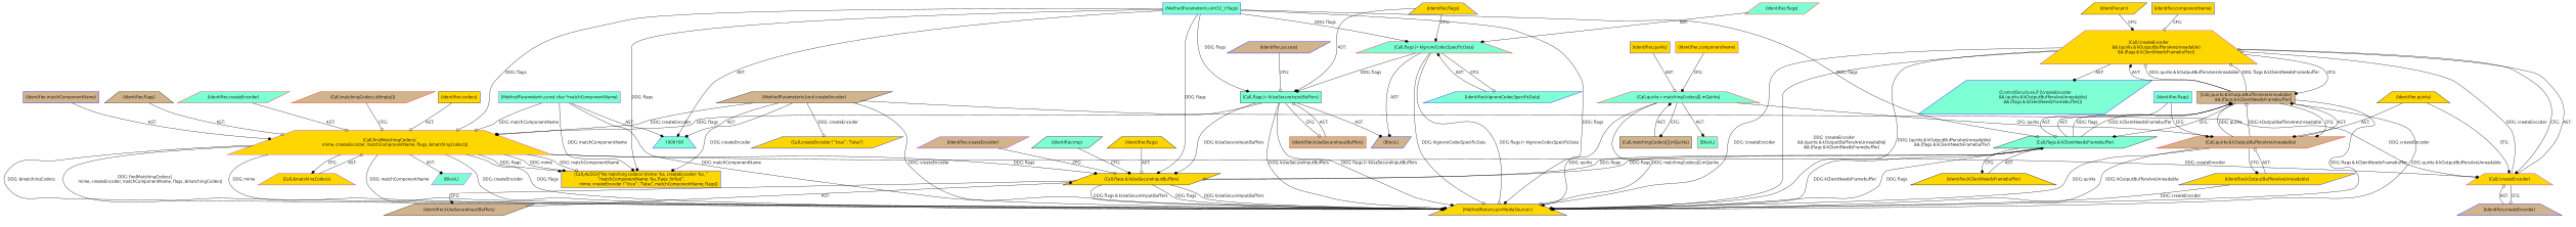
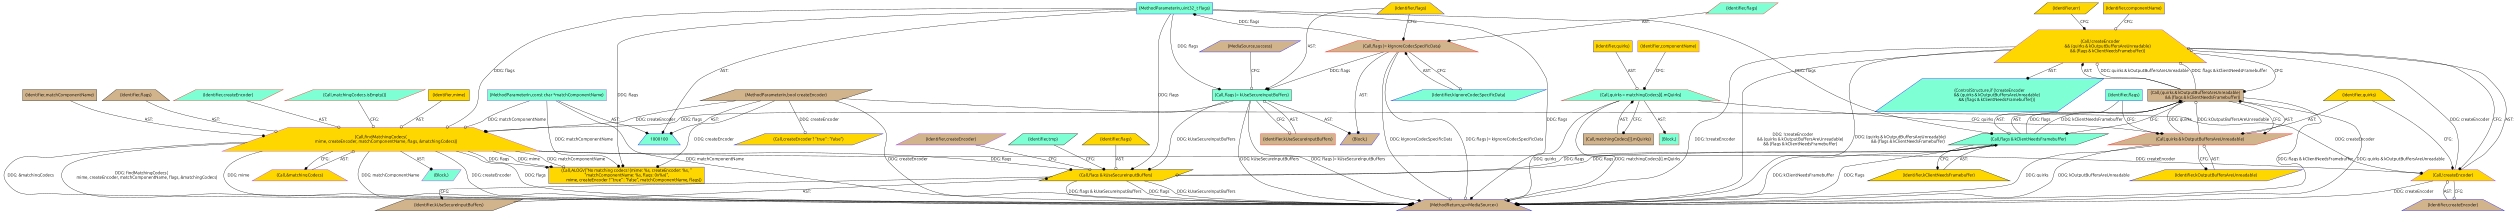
  digraph {
    fontname=Ubuntu
    node [color=black fillcolor=gold fontname=Ubuntu shape=parallelogram style=filled]
    edge [arrowhead=odot fontname=Ubuntu]
    n1 [color=purple label="(Call,!createEncoder\n                && (quirks & kOutputBuffersAreUnreadable)\n                && (flags & kClientNeedsFramebuffer))" shape=trapezium]
    n2 [color=purple label="(Call,!createEncoder)" shape=trapezium]
    n3 [fillcolor=tan label="(Call,(quirks & kOutputBuffersAreUnreadable)\n                && (flags & kClientNeedsFramebuffer))" shape=box]
    n4 [color=blue fillcolor=aquamarine label="(ControlStructure,if (!createEncoder\n                && (quirks & kOutputBuffersAreUnreadable)\n                && (flags & kClientNeedsFramebuffer)))"]
-   n5 [color=blue label="(MethodReturn,sp<MediaSource>)" shape=trapezium]
+   n5 [color=blue fillcolor=tan label="(MethodReturn,sp<MediaSource>)" shape=trapezium]
    n6 [color=blue fillcolor=tan label="(Identifier,createEncoder)" shape=trapezium]
    n7 [fillcolor=aquamarine label="(Call,flags & kClientNeedsFramebuffer)"]
    n8 [color=red fillcolor=tan label="(Call,quirks & kOutputBuffersAreUnreadable)"]
    n9 [color=purple label="(Call,findMatchingCodecs(\n            mime, createEncoder, matchComponentName, flags, &matchingCodecs))" shape=trapezium]
    n10 [label="(Call,flags & kUseSecureInputBuffers)"]
    n11 [color=purple label="(Call,&matchingCodecs)" shape=trapezium]
    n12 [color=purple fillcolor=aquamarine label="(Block,)"]
    n13 [color=blue label="(Call,ALOGV(\"No matching codecs! (mime: %s, createEncoder: %s, \"\n \"matchComponentName: %s, flags: 0x%x)\",\n                mime, createEncoder ? \"true\" : \"false\", matchComponentName, flags))" shape=box]
    n14 [fillcolor=tan label="(Identifier,kUseSecureInputBuffers)"]
    n15 [fillcolor=tan label="(MethodParameterIn,bool createEncoder)"]
    n16 [color=blue label="(Call,createEncoder ? \"true\" : \"false\")"]
    1000100 [color=blue fillcolor=aquamarine shape=trapezium]
    n18 [color=purple fillcolor=aquamarine label="(MethodParameterIn,const char *matchComponentName)" shape=box]
    n19 [fillcolor=aquamarine label="(Call,flags |= kUseSecureInputBuffers)" shape=box]
    n20 [color=blue fillcolor=tan label="(Block,)"]
    n21 [color=red fillcolor=tan label="(Identifier,kUseSecureInputBuffers)" shape=box]
-   n22 [color=red fillcolor=aquamarine label="(Call,flags |= kIgnoreCodecSpecificData)" shape=trapezium]
+   n22 [color=red fillcolor=tan label="(Call,flags |= kIgnoreCodecSpecificData)" shape=trapezium]
    n23 [color=blue fillcolor=aquamarine label="(Identifier,kIgnoreCodecSpecificData)"]
    n24 [color=blue fillcolor=aquamarine label="(MethodParameterIn,uint32_t flags)" shape=box]
    n25 [label="(Identifier,kClientNeedsFramebuffer)" shape=trapezium]
    n26 [color=blue label="(Identifier,kOutputBuffersAreUnreadable)"]
    n27 [color=red fillcolor=aquamarine label="(Call,quirks = matchingCodecs[i].mQuirks)" shape=trapezium]
    n28 [color=red fillcolor=aquamarine label="(Block,)" shape=box]
    n29 [fillcolor=tan label="(Call,matchingCodecs[i].mQuirks)" shape=box]
    n30 [fillcolor=tan label="(Identifier,flags)" shape=trapezium]
    n31 [color=blue label="(Identifier,flags)" shape=trapezium]
    n32 [color=purple label="(Identifier,componentName)" shape=box]
    n33 [label="(Identifier,flags)" shape=trapezium]
    n34 [color=red fillcolor=aquamarine label="(Identifier,createEncoder)"]
-   n35 [color=red fillcolor=tan label="(Call,matchingCodecs.isEmpty())"]
+   n35 [color=red fillcolor=aquamarine label="(Call,matchingCodecs.isEmpty())"]
    n36 [label="(Identifier,err)"]
    n37 [color=red fillcolor=aquamarine label="(Identifier,flags)"]
-   n38 [label="(Identifier,codecs)" shape=box]
-   n39 [color=blue fillcolor=tan label="(Identifier,matchComponentName)" shape=box]
+   n38 [label="(Identifier,mime)" shape=box]
+   n39 [fillcolor=tan label="(Identifier,matchComponentName)" shape=box]
    n40 [color=purple fillcolor=tan label="(Identifier,createEncoder)"]
    n41 [color=blue label="(Identifier,quirks)" shape=box]
-   n42 [color=blue fillcolor=tan label="(Identifier,success)"]
+   n42 [color=blue fillcolor=tan label="(MediaSource,success)"]
    n43 [fillcolor=aquamarine label="(Identifier,tmp)"]
    n44 [label="(Identifier,quirks)" shape=trapezium]
    n45 [color=blue fillcolor=aquamarine label="(Identifier,flags)" shape=box]
    n46 [color=blue label="(Identifier,componentName)" shape=box]
    n1 -> n2 [arrowhead=dot label="CFG: "]
    n1 -> n3 [arrowhead=dot label="CFG: "]
    n1 -> n4 [arrowhead=dot label="AST: "]
    n1 -> n5 [label="DDG: !createEncoder"]
    n1 -> n5 [arrowhead=diamond label="DDG: !createEncoder\n                && (quirks & kOutputBuffersAreUnreadable)\n                && (flags & kClientNeedsFramebuffer)"]
    n1 -> n5 [arrowhead=dot label="DDG: (quirks & kOutputBuffersAreUnreadable)\n                && (flags & kClientNeedsFramebuffer)"]
    n2 -> n1 [label="AST: "]
    n2 -> n1 [label="DDG: createEncoder"]
-   n26 -> n5 [label="DDG: createEncoder"]
+   n2 -> n5 [label="DDG: createEncoder"]
    n2 -> n6 [label="CFG: "]
    n3 -> n1 [arrowhead=diamond label="AST: "]
    n3 -> n1 [label="DDG: quirks & kOutputBuffersAreUnreadable"]
    n3 -> n1 [label="DDG: flags & kClientNeedsFramebuffer"]
    n3 -> n5 [arrowhead=diamond label="DDG: flags & kClientNeedsFramebuffer"]
    n3 -> n5 [arrowhead=dot label="DDG: quirks & kOutputBuffersAreUnreadable"]
    n3 -> n7 [arrowhead=diamond label="CFG: "]
    n3 -> n8 [arrowhead=diamond label="CFG: "]
    n6 -> n2 [label="AST: "]
    n7 -> n3 [arrowhead=dot label="AST: "]
    n7 -> n3 [arrowhead=dot label="DDG: flags"]
    n7 -> n3 [arrowhead=dot label="DDG: kClientNeedsFramebuffer"]
    n7 -> n5 [arrowhead=diamond label="DDG: kClientNeedsFramebuffer"]
    n7 -> n5 [label="DDG: flags"]
    n7 -> n10 [label="DDG: flags"]
    n7 -> n25 [arrowhead=diamond label="CFG: "]
    n8 -> n3 [arrowhead=dot label="AST: "]
    n8 -> n3 [label="DDG: quirks"]
    n8 -> n3 [label="DDG: kOutputBuffersAreUnreadable"]
    n8 -> n5 [arrowhead=diamond label="DDG: quirks"]
    n8 -> n5 [arrowhead=dot label="DDG: kOutputBuffersAreUnreadable"]
    n8 -> n26 [arrowhead=dot label="CFG: "]
    n9 -> n2 [arrowhead=dot label="DDG: createEncoder"]
    n9 -> n5 [arrowhead=diamond label="DDG: flags"]
    n9 -> n5 [label="DDG: &matchingCodecs"]
    n9 -> n5 [label="DDG: findMatchingCodecs(\n            mime, createEncoder, matchComponentName, flags, &matchingCodecs)"]
    n9 -> n5 [arrowhead=dot label="DDG: mime"]
    n9 -> n5 [label="DDG: matchComponentName"]
    n9 -> n5 [arrowhead=dot label="DDG: createEncoder"]
    n9 -> n10 [arrowhead=dot label="DDG: flags"]
    n9 -> n11 [arrowhead=diamond label="CFG: "]
    n9 -> n12 [arrowhead=dot label="AST: "]
    n9 -> n13 [arrowhead=diamond label="DDG: mime"]
    n9 -> n13 [label="DDG: matchComponentName"]
    n9 -> n13 [arrowhead=diamond label="DDG: flags"]
    n10 -> n5 [label="DDG: flags & kUseSecureInputBuffers"]
    n10 -> n5 [arrowhead=diamond label="DDG: flags"]
    n10 -> n5 [label="DDG: kUseSecureInputBuffers"]
    n10 -> n7 [arrowhead=diamond label="DDG: flags"]
    n10 -> n14 [arrowhead=diamond label="CFG: "]
    n11 -> n9 [label="AST: "]
    n14 -> n10 [arrowhead=dot label="AST: "]
    n15 -> n2 [label="DDG: createEncoder"]
    n15 -> n5 [arrowhead=diamond label="DDG: createEncoder"]
    n15 -> n9 [arrowhead=dot label="DDG: createEncoder"]
    n15 -> n13 [arrowhead=dot label="DDG: createEncoder"]
    n15 -> n16 [label="DDG: createEncoder"]
    n15 -> 1000100 [arrowhead=dot label="AST: "]
    n18 -> n5 [arrowhead=dot label="DDG: matchComponentName"]
    n18 -> n9 [label="DDG: matchComponentName"]
    n18 -> n13 [arrowhead=dot label="DDG: matchComponentName"]
    n18 -> 1000100 [arrowhead=diamond label="AST: "]
    n19 -> n5 [arrowhead=dot label="DDG: kUseSecureInputBuffers"]
    n19 -> n5 [arrowhead=diamond label="DDG: flags |= kUseSecureInputBuffers"]
    n19 -> n9 [arrowhead=dot label="DDG: flags"]
    n19 -> n10 [arrowhead=dot label="DDG: kUseSecureInputBuffers"]
    n19 -> n20 [arrowhead=dot label="AST: "]
    n19 -> n21 [label="CFG: "]
    n21 -> n19 [label="AST: "]
    n22 -> n5 [label="DDG: flags |= kIgnoreCodecSpecificData"]
    n22 -> n5 [label="DDG: kIgnoreCodecSpecificData"]
    n22 -> n19 [arrowhead=dot label="DDG: flags"]
    n22 -> n20 [arrowhead=dot label="AST: "]
    n22 -> n23 [label="CFG: "]
    n23 -> n22 [arrowhead=diamond label="AST: "]
    n24 -> n5 [arrowhead=diamond label="DDG: flags"]
-   n24 -> n7 [label="DDG: flags"]
+   n24 -> n7 [arrowhead=dot label="DDG: flags"]
    n24 -> n9 [label="DDG: flags"]
    n24 -> n10 [arrowhead=diamond label="DDG: flags"]
    n24 -> n13 [arrowhead=dot label="DDG: flags"]
    n24 -> 1000100 [arrowhead=diamond label="AST: "]
    n24 -> n19 [arrowhead=diamond label="DDG: flags"]
-   n24 -> n22 [arrowhead=diamond label="DDG: flags"]
+   n22 -> n24 [arrowhead=diamond label="DDG: flags"]
    n25 -> n7 [label="AST: "]
    n26 -> n8 [label="AST: "]
    n27 -> n5 [arrowhead=dot label="DDG: quirks"]
    n27 -> n5 [label="DDG: matchingCodecs[i].mQuirks"]
    n27 -> n8 [arrowhead=diamond label="CFG: quirks"]
    n27 -> n28 [arrowhead=diamond label="AST: "]
    n27 -> n29 [arrowhead=dot label="CFG: "]
    n29 -> n27 [arrowhead=diamond label="AST: "]
    n30 -> n9 [label="AST: "]
    n31 -> n19 [arrowhead=diamond label="AST: "]
    n31 -> n22 [arrowhead=diamond label="CFG: "]
    n32 -> n27 [arrowhead=dot label="CFG: "]
    n33 -> n10 [label="AST: "]
    n34 -> n9 [label="AST: "]
    n35 -> n9 [label="CFG: "]
    n36 -> n1 [arrowhead=diamond label="CFG: "]
    n37 -> n22 [arrowhead=diamond label="AST: "]
    n38 -> n9 [label="AST: "]
    n39 -> n9 [arrowhead=dot label="AST: "]
    n40 -> n10 [label="CFG: "]
    n41 -> n27 [label="AST: "]
    n42 -> n19 [label="CFG: "]
    n43 -> n10 [arrowhead=dot label="CFG: "]
    n44 -> n2 [arrowhead=diamond label="CFG: "]
    n44 -> n8 [arrowhead=diamond label="AST: "]
    n45 -> n7 [label="AST: "]
    n45 -> n8 [arrowhead=diamond label="CFG: "]
    n46 -> n1 [label="CFG: "]
  }
